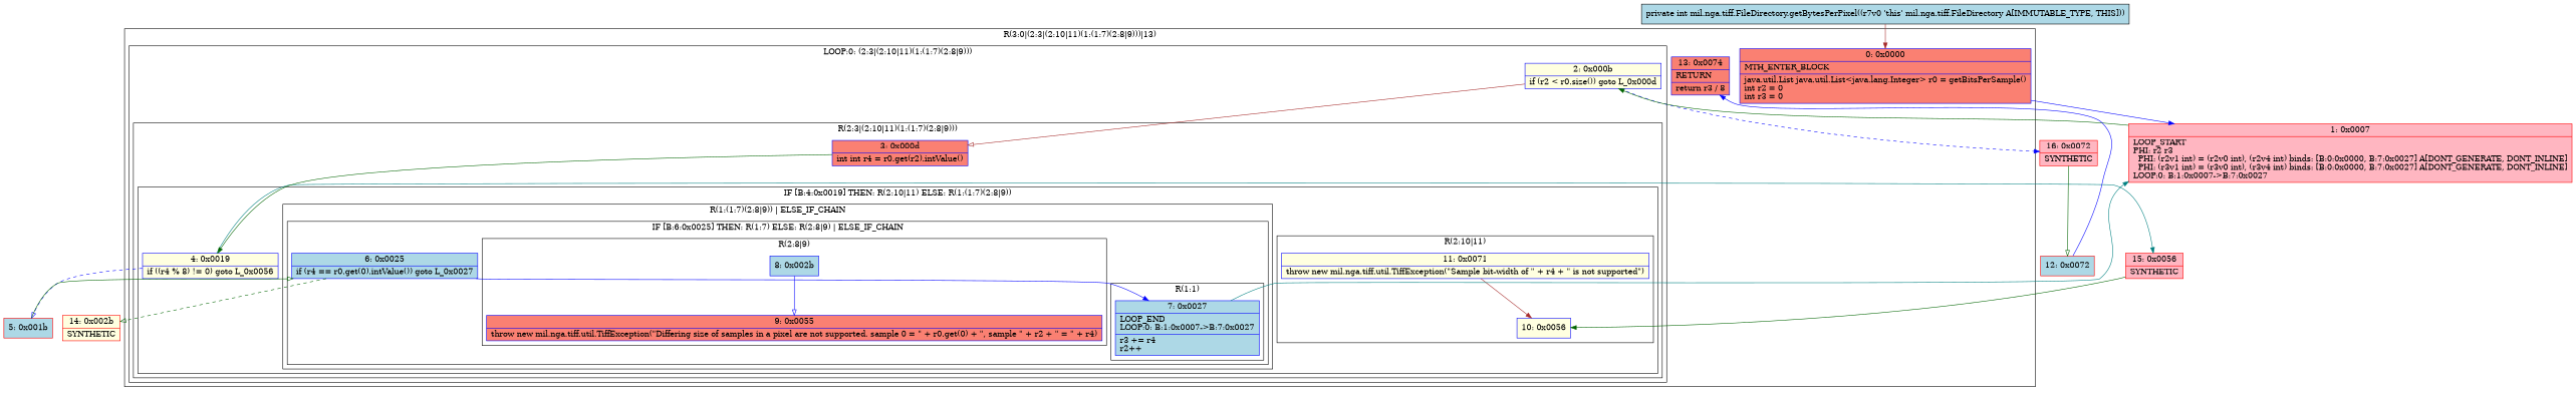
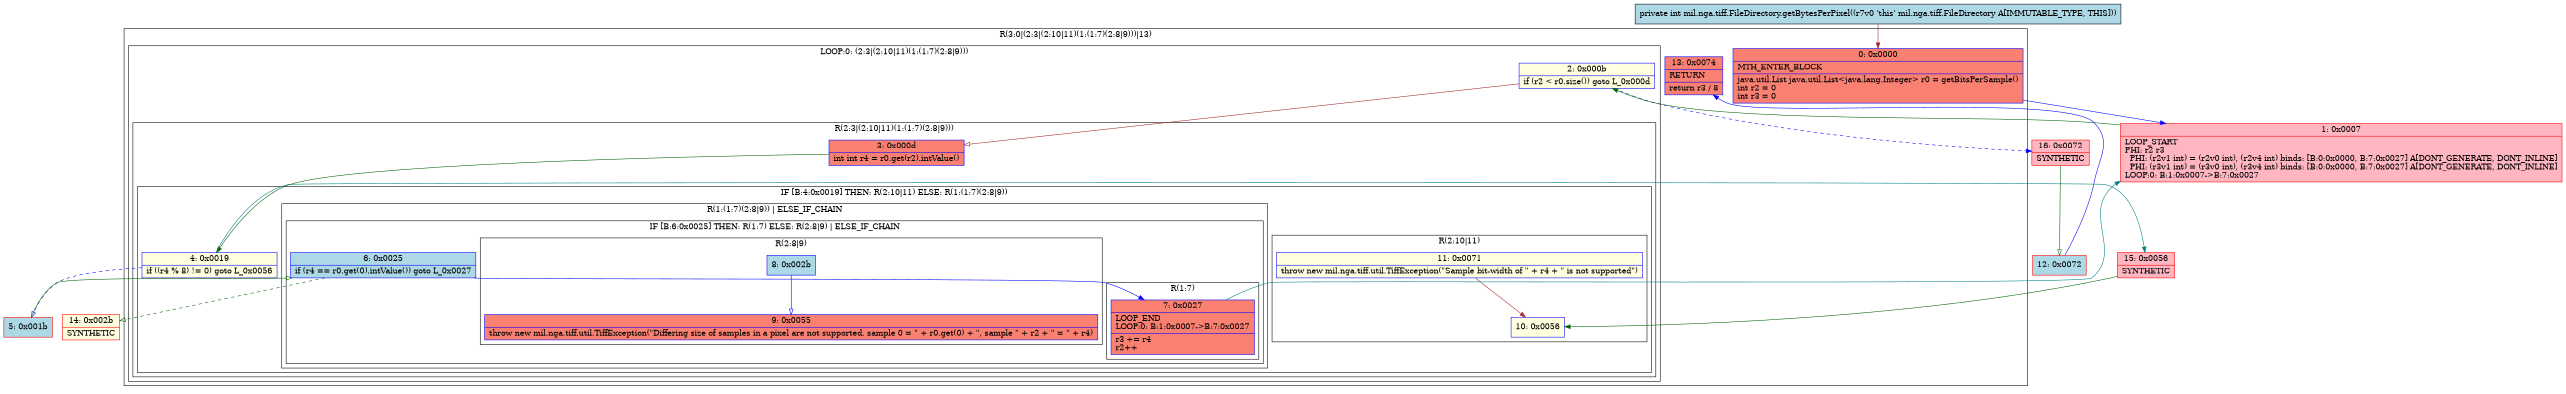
  digraph {
    node [color=blue fillcolor=lightblue shape=record style=filled]
    edge [arrowhead=normal color=blue]
    n1 [fillcolor=lightyellow label="{10\:\ 0x0056}"]
    n2 [fillcolor=lightyellow label="{11\:\ 0x0071|throw new mil.nga.tiff.util.TiffException(\"Sample bit\-width of \" + r4 + \" is not supported\")\l}"]
-   n3 [label="{7\:\ 0x0027|LOOP_END\lLOOP:0: B:1:0x0007\-\>B:7:0x0027\l|r3 += r4\lr2++\l}"]
+   n3 [fillcolor=salmon label="{7\:\ 0x0027|LOOP_END\lLOOP:0: B:1:0x0007\-\>B:7:0x0027\l|r3 += r4\lr2++\l}"]
    n4 [label="{8\:\ 0x002b}"]
    n5 [fillcolor=salmon label="{9\:\ 0x0055|throw new mil.nga.tiff.util.TiffException(\"Differing size of samples in a pixel are not supported. sample 0 = \" + r0.get(0) + \", sample \" + r2 + \" = \" + r4)\l}"]
    n6 [label="{6\:\ 0x0025|if (r4 == r0.get(0).intValue()) goto L_0x0027\l}"]
    n7 [fillcolor=lightyellow label="{4\:\ 0x0019|if ((r4 % 8) != 0) goto L_0x0056\l}"]
    n8 [fillcolor=salmon label="{3\:\ 0x000d|int int r4 = r0.get(r2).intValue()\l}"]
    n9 [fillcolor=lightyellow label="{2\:\ 0x000b|if (r2 \< r0.size()) goto L_0x000d\l}"]
    n10 [fillcolor=salmon label="{0\:\ 0x0000|MTH_ENTER_BLOCK\l|java.util.List java.util.List\<java.lang.Integer\> r0 = getBitsPerSample()\lint r2 = 0\lint r3 = 0\l}"]
    n11 [fillcolor=salmon label="{13\:\ 0x0074|RETURN\l|return r3 \/ 8\l}"]
    n12 [color=red fillcolor=lightpink label="{1\:\ 0x0007|LOOP_START\lPHI: r2 r3 \l  PHI: (r2v1 int) = (r2v0 int), (r2v4 int) binds: [B:0:0x0000, B:7:0x0027] A[DONT_GENERATE, DONT_INLINE]\l  PHI: (r3v1 int) = (r3v0 int), (r3v4 int) binds: [B:0:0x0000, B:7:0x0027] A[DONT_GENERATE, DONT_INLINE]\lLOOP:0: B:1:0x0007\-\>B:7:0x0027\l}"]
    n13 [color=red fillcolor=lightyellow label="{14\:\ 0x002b|SYNTHETIC\l}"]
    n14 [color=red label="{5\:\ 0x001b}"]
    n15 [color=red fillcolor=lightpink label="{15\:\ 0x0056|SYNTHETIC\l}"]
    n16 [color=red fillcolor=lightpink label="{16\:\ 0x0072|SYNTHETIC\l}"]
    n17 [color=red label="{12\:\ 0x0072}"]
    n18 [label="{private int mil.nga.tiff.FileDirectory.getBytesPerPixel((r7v0 'this' mil.nga.tiff.FileDirectory A[IMMUTABLE_TYPE, THIS])) }" color=""]
    subgraph cluster_1 {
      label="R(3:0|(2:3|(2:10|11)(1:(1:7)(2:8|9)))|13)"
      n10
      n11
      subgraph cluster_2 {
        label="LOOP:0: (2:3|(2:10|11)(1:(1:7)(2:8|9)))"
        n9
        subgraph cluster_3 {
          label="R(2:3|(2:10|11)(1:(1:7)(2:8|9)))"
          n8
          subgraph cluster_4 {
            label="IF [B:4:0x0019] THEN: R(2:10|11) ELSE: R(1:(1:7)(2:8|9))"
            n7
            subgraph cluster_5 {
              label="R(2:10|11)"
              n1
              n2
            }
            subgraph cluster_6 {
              label="R(1:(1:7)(2:8|9)) | ELSE_IF_CHAIN\l"
              subgraph cluster_7 {
                label="IF [B:6:0x0025] THEN: R(1:7) ELSE: R(2:8|9) | ELSE_IF_CHAIN\l"
                n6
                subgraph cluster_8 {
-                 label="R(1:1)"
+                 label="R(1:7)"
                  n3
                }
                subgraph cluster_9 {
                  label="R(2:8|9)"
                  n4
                  n5
                }
              }
            }
          }
        }
      }
    }
    n2 -> n1 [color=brown]
    n3 -> n12 [color=teal]
    n4 -> n5 [arrowhead=onormal]
    n6 -> n3
    n6 -> n13 [arrowhead=onormal color=darkgreen style=dashed]
    n7 -> n14 [arrowhead=onormal style=dashed]
    n7 -> n15 [color=teal]
    n8 -> n7 [color=darkgreen]
    n9 -> n8 [arrowhead=onormal color=brown]
    n9 -> n16 [style=dashed]
    n10 -> n12
    n12 -> n9 [color=darkgreen]
    n14 -> n6 [arrowhead=onormal color=darkgreen]
    n15 -> n1 [color=darkgreen]
    n16 -> n17 [arrowhead=onormal color=darkgreen]
    n17 -> n11
    n18 -> n10 [color=brown]
  }
